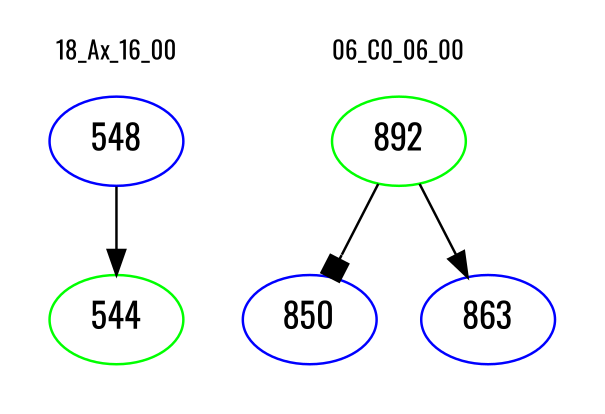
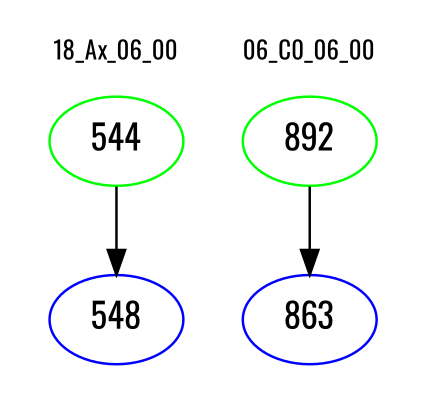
  digraph {
    fontname=Oswald
    node [color=blue fontname=Oswald]
    edge [arrowhead=normal color=black fontname=Oswald]
    n1 [color=green label=544]
    n2 [label=548]
    n3 [color=green label=892]
-   n4 [label=850]
    n5 [label=863]
    subgraph cluster_1 {
      color=white
      fontsize=10
-     label="18_Ax_16_00"
+     label="18_Ax_06_00"
      n1
      n2
    }
    subgraph cluster_2 {
      color=white
      fontsize=10
      label="06_C0_06_00"
      n3
-     n4
      n5
    }
-   n2 -> n1
-   n3 -> n4 [arrowhead=box]
+   n1 -> n2
    n3 -> n5
  }
